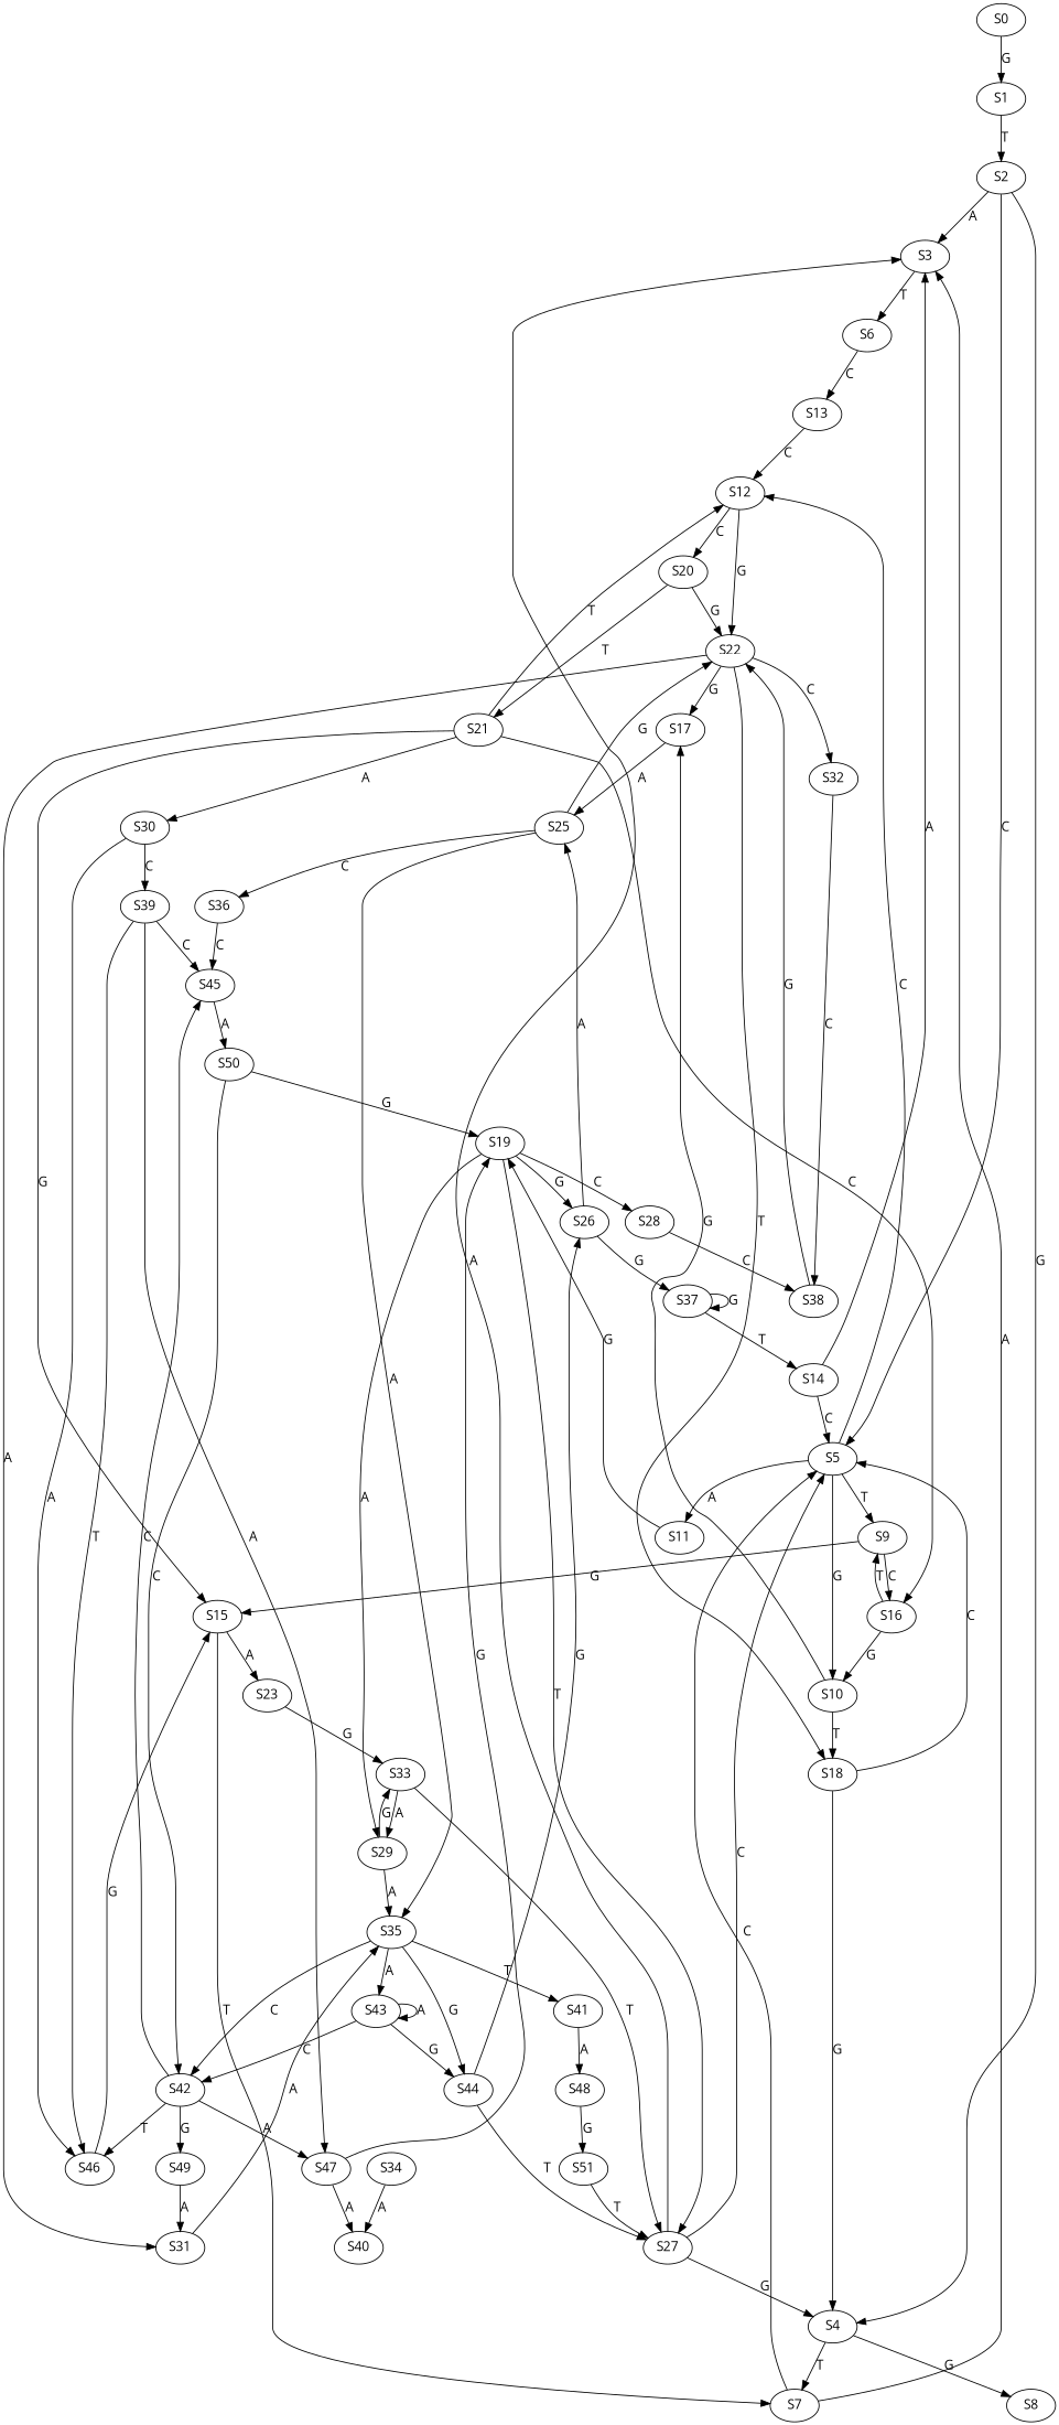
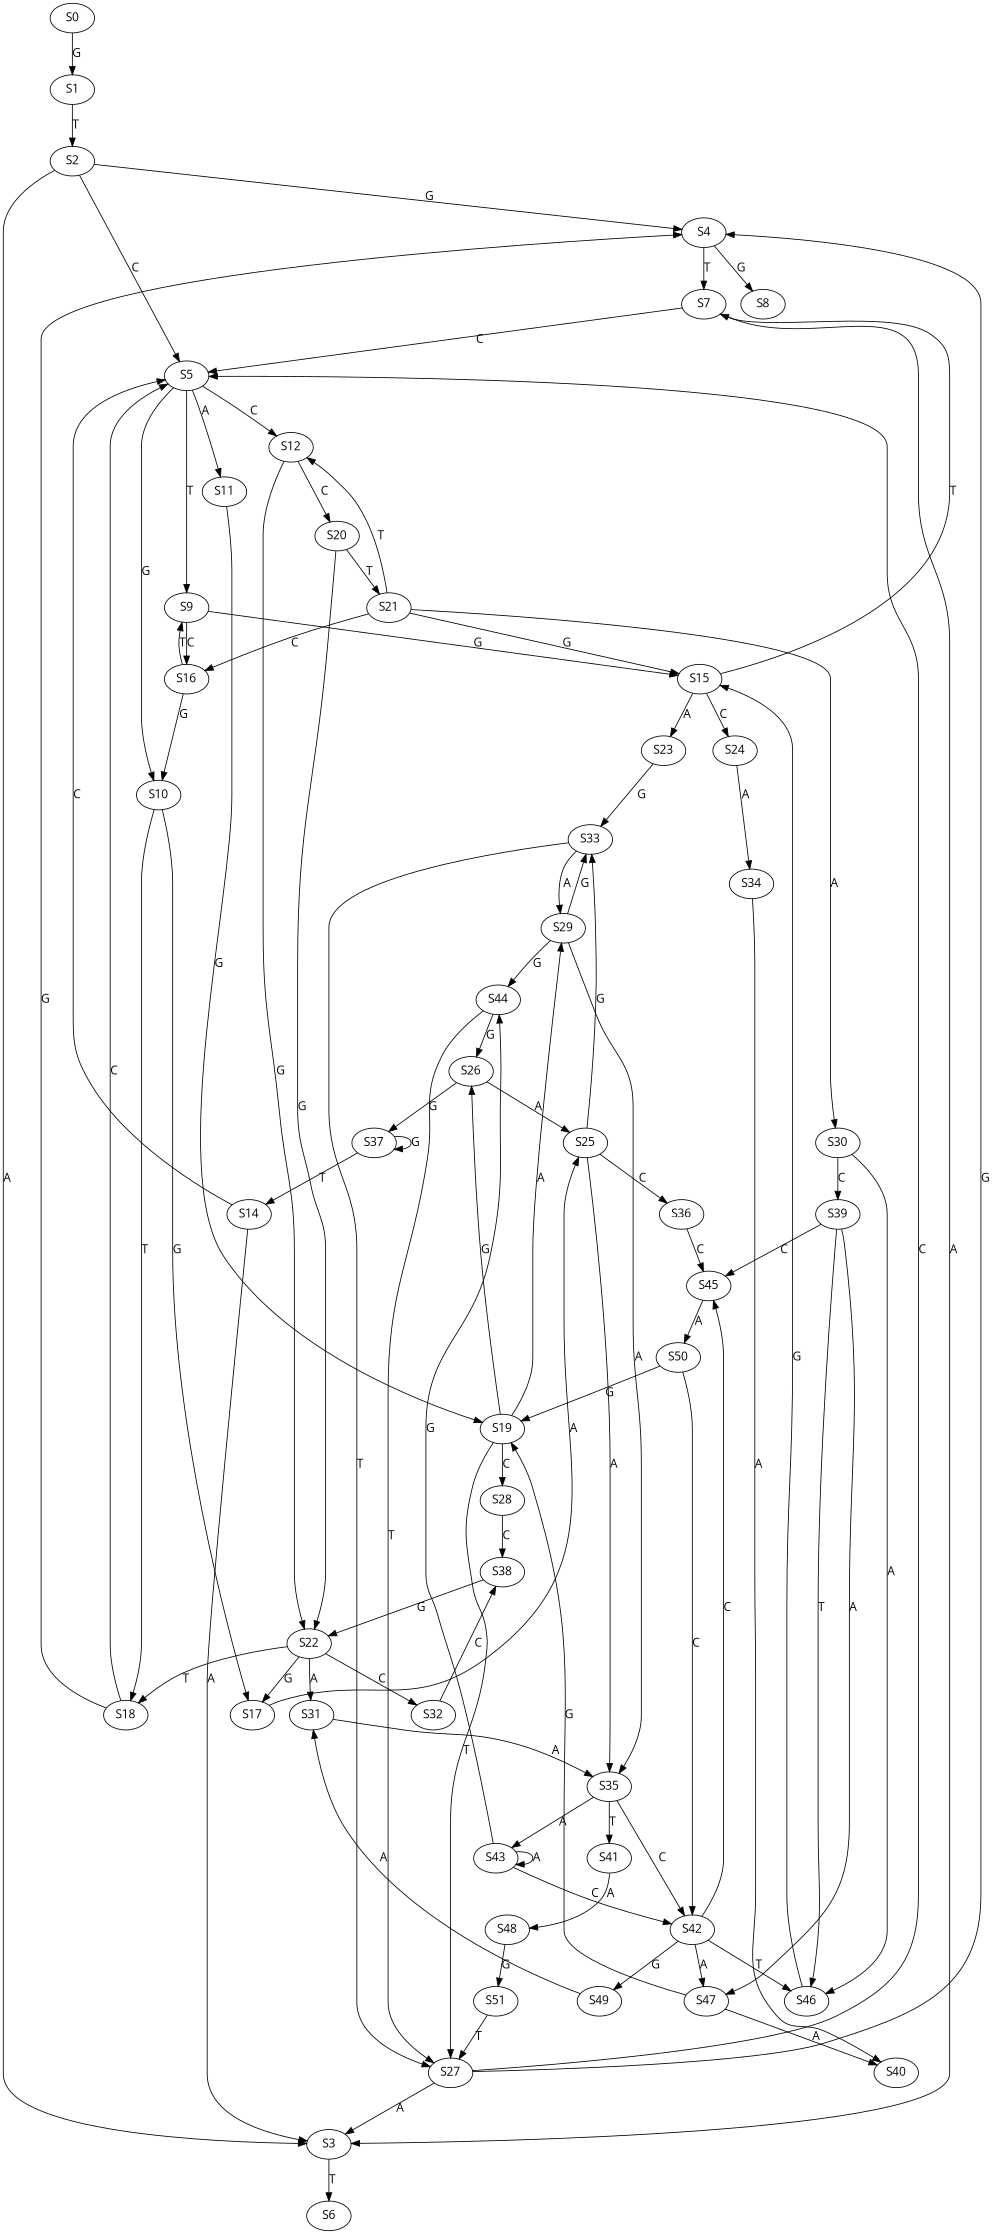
  strict digraph {
    fontname="Open Sans"
    node [fontname="Open Sans"]
    edge [fontname="Open Sans"]
    S0
    S1
    S2
    S3
    S4
    S5
    S6
    S7
    S8
    S9
    S10
    S11
    S12
-   S13
    S15
    S16
    S17
    S18
    S19
    S20
    S22
    S14
    S23
+   S24
    S25
    S26
    S27
    S28
    S29
    S21
    S30
    S31
    S32
    S33
    S34
    S35
    S36
    S37
    S38
    S39
    S46
    S40
    S41
    S42
    S43
    S44
    S45
    S47
    S48
    S49
    S50
    S51
    S0 -> S1 [label=G]
    S1 -> S2 [label=T]
    S2 -> S3 [label=A]
    S2 -> S4 [label=G]
    S2 -> S5 [label=C]
    S3 -> S6 [label=T]
    S4 -> S7 [label=T]
    S4 -> S8 [label=G]
    S5 -> S9 [label=T]
    S5 -> S10 [label=G]
    S5 -> S11 [label=A]
    S5 -> S12 [label=C]
-   S6 -> S13 [label=C]
    S7 -> S3 [label=A]
    S7 -> S5 [label=C]
    S9 -> S15 [label=G]
    S9 -> S16 [label=C]
    S10 -> S17 [label=G]
    S10 -> S18 [label=T]
    S11 -> S19 [label=G]
    S12 -> S20 [label=C]
    S12 -> S22 [label=G]
-   S13 -> S12 [label=C]
    S15 -> S7 [label=T]
    S15 -> S23 [label=A]
+   S15 -> S24 [label=C]
    S16 -> S9 [label=T]
    S16 -> S10 [label=G]
    S17 -> S25 [label=A]
    S18 -> S4 [label=G]
    S18 -> S5 [label=C]
    S19 -> S26 [label=G]
    S19 -> S27 [label=T]
    S19 -> S28 [label=C]
    S19 -> S29 [label=A]
    S20 -> S22 [label=G]
    S20 -> S21 [label=T]
    S22 -> S17 [label=G]
    S22 -> S18 [label=T]
    S22 -> S31 [label=A]
    S22 -> S32 [label=C]
    S14 -> S3 [label=A]
    S14 -> S5 [label=C]
    S23 -> S33 [label=G]
-   S25 -> S22 [label=G]
+   S24 -> S34 [label=A]
+   S25 -> S33 [label=G]
    S25 -> S35 [label=A]
    S25 -> S36 [label=C]
    S26 -> S25 [label=A]
    S26 -> S37 [label=G]
    S27 -> S3 [label=A]
    S27 -> S4 [label=G]
    S27 -> S5 [label=C]
    S28 -> S38 [label=C]
    S29 -> S33 [label=G]
    S29 -> S35 [label=A]
    S21 -> S12 [label=T]
    S21 -> S15 [label=G]
    S21 -> S16 [label=C]
    S21 -> S30 [label=A]
    S30 -> S39 [label=C]
    S30 -> S46 [label=A]
    S31 -> S35 [label=A]
    S32 -> S38 [label=C]
    S33 -> S27 [label=T]
    S33 -> S29 [label=A]
    S34 -> S40 [label=A]
    S35 -> S41 [label=T]
    S35 -> S42 [label=C]
    S35 -> S43 [label=A]
-   S35 -> S44 [label=G]
+   S29 -> S44 [label=G]
    S36 -> S45 [label=C]
    S37 -> S14 [label=T]
    S37 -> S37 [label=G]
    S38 -> S22 [label=G]
    S39 -> S46 [label=T]
    S39 -> S45 [label=C]
    S39 -> S47 [label=A]
    S46 -> S15 [label=G]
    S41 -> S48 [label=A]
    S42 -> S46 [label=T]
    S42 -> S45 [label=C]
    S42 -> S47 [label=A]
    S42 -> S49 [label=G]
    S43 -> S42 [label=C]
    S43 -> S43 [label=A]
    S43 -> S44 [label=G]
    S44 -> S26 [label=G]
    S44 -> S27 [label=T]
    S45 -> S50 [label=A]
    S47 -> S19 [label=G]
    S47 -> S40 [label=A]
    S48 -> S51 [label=G]
    S49 -> S31 [label=A]
    S50 -> S19 [label=G]
    S50 -> S42 [label=C]
    S51 -> S27 [label=T]
  }
